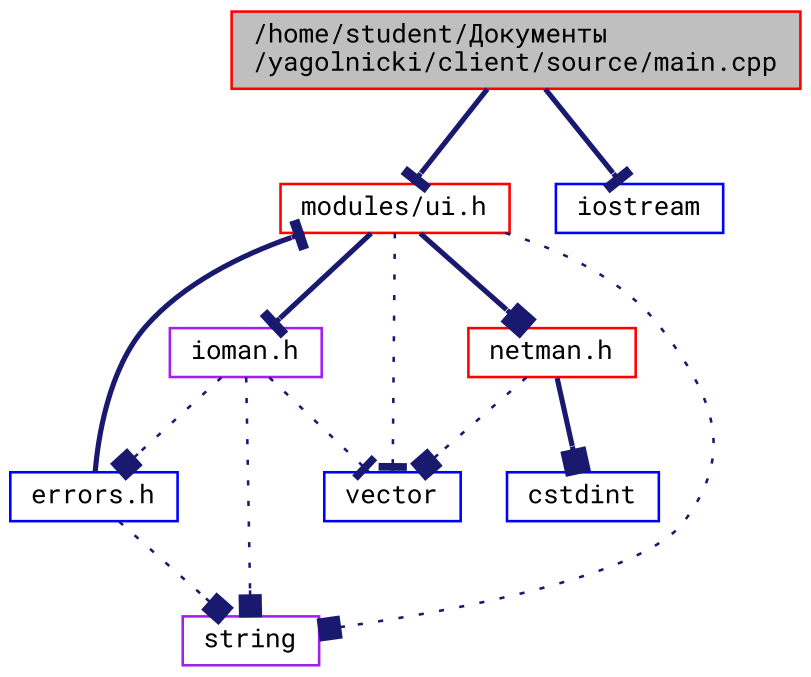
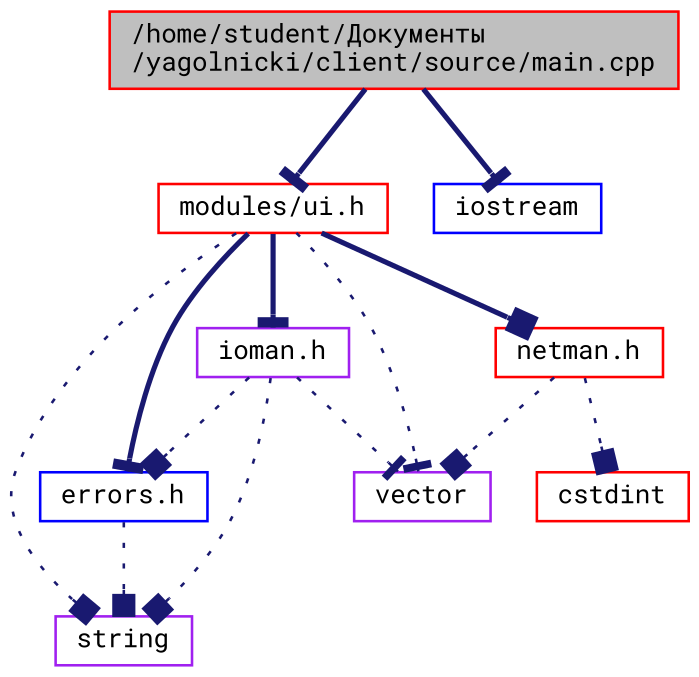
  digraph {
    fontname="Roboto Mono"
    node [color=red fillcolor=white fontname="Roboto Mono" fontsize=10 shape=record style=filled]
    edge [arrowhead=box color=midnightblue fontname="Roboto Mono" fontsize=10 labelfontname=Helvetica labelfontsize=10 style=dotted]
    n1 [fillcolor=grey75 fontcolor=black height=0.2 label="/home/student/Документы\l/yagolnicki/client/source/main.cpp" width=0.4]
    n2 [height=0.2 label="modules/ui.h" width=0.4]
    n3 [color=blue height=0.2 label=iostream width=0.4]
    n4 [color=purple height=0.2 label="ioman.h" width=0.4]
    n5 [color=purple height=0.2 label=string width=0.4]
-   n6 [color=blue height=0.2 label=vector width=0.4]
+   n6 [color=purple height=0.2 label=vector width=0.4]
    n7 [color=blue height=0.2 label="errors.h" width=0.4]
    n8 [height=0.2 label="netman.h" width=0.4]
-   n9 [color=blue height=0.2 label=cstdint width=0.4]
+   n9 [height=0.2 label=cstdint width=0.4]
    n1 -> n2 [arrowhead=tee style=bold]
    n1 -> n3 [arrowhead=tee style=bold]
    n2 -> n4 [arrowhead=tee style=bold]
    n2 -> n5
    n2 -> n6 [arrowhead=tee]
-   n7 -> n2 [arrowhead=tee style=bold]
+   n2 -> n7 [arrowhead=tee style=bold]
    n2 -> n8 [style=bold]
    n4 -> n5
    n4 -> n6 [arrowhead=tee]
    n4 -> n7
    n7 -> n5
    n8 -> n6
-   n8 -> n9 [style=bold]
+   n8 -> n9
  }
